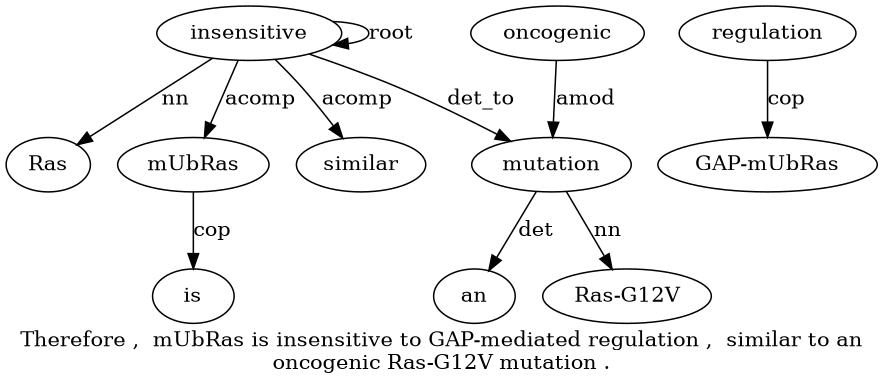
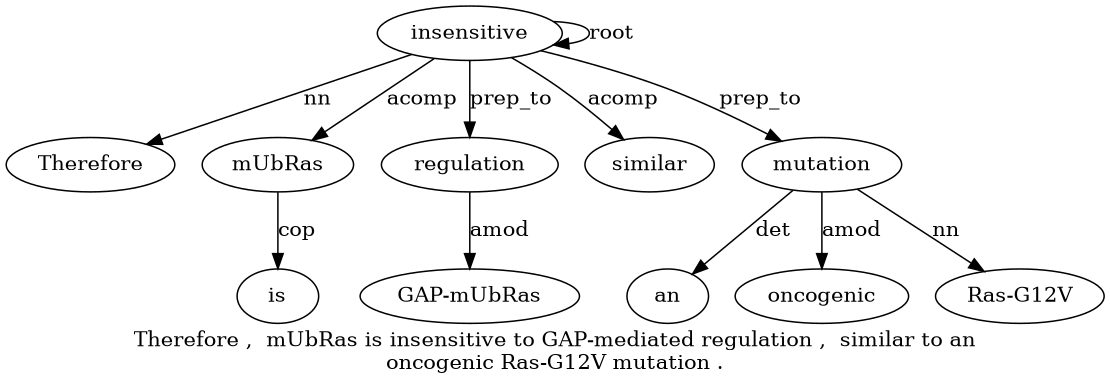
  digraph {
    label="Therefore ,  mUbRas is insensitive to GAP-mediated regulation ,  similar to an\noncogenic Ras-G12V mutation ."
    node [fillcolor=white style=filled]
    n1 [label=insensitive]
-   n2 [label=Ras]
+   n2 [label=Therefore]
    n3 [label=mUbRas]
    n4 [label=regulation]
    n5 [label=similar]
    n6 [label=mutation]
    n7 [label=is]
    n8 [label="GAP-mUbRas"]
    n9 [label=an]
    n10 [label=oncogenic]
    n11 [label="Ras-G12V"]
    n1 -> n1 [label=root]
    n1 -> n2 [label=nn]
    n1 -> n3 [label=acomp]
+   n1 -> n4 [label=prep_to]
    n1 -> n5 [label=acomp]
-   n1 -> n6 [label=det_to]
+   n1 -> n6 [label=prep_to]
    n3 -> n7 [label=cop]
-   n4 -> n8 [label=cop]
+   n4 -> n8 [label=amod]
    n6 -> n9 [label=det]
-   n10 -> n6 [label=amod]
+   n6 -> n10 [label=amod]
    n6 -> n11 [label=nn]
  }
